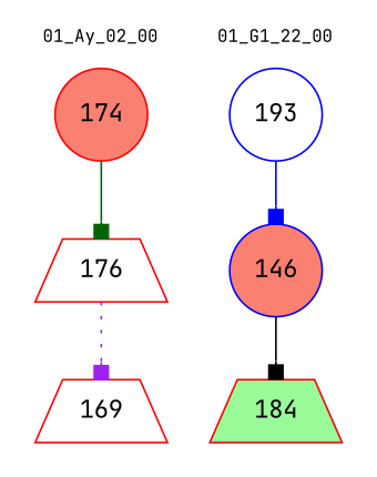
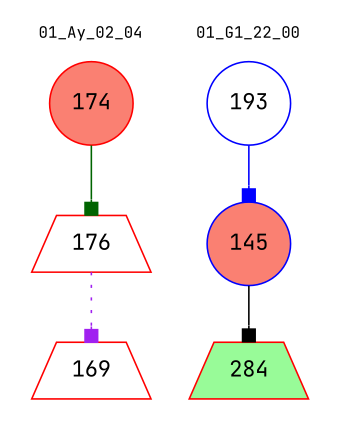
  digraph {
    fontname="JetBrains Mono"
    node [color=red fillcolor=white fontname="JetBrains Mono" shape=circle style=filled]
    edge [arrowhead=box fontname="JetBrains Mono" style=solid]
    n1 [fillcolor=salmon label=174]
    n2 [label=176 shape=trapezium]
    n3 [label=169 shape=trapezium]
    n4 [color=blue label=193]
-   n5 [color=blue fillcolor=salmon label=146]
-   n6 [fillcolor=palegreen label=184 shape=trapezium]
+   n5 [color=blue fillcolor=salmon label=145]
+   n6 [fillcolor=palegreen label=284 shape=trapezium]
    subgraph cluster_1 {
      color=white
      fontsize=10
-     label="01_Ay_02_00"
+     label="01_Ay_02_04"
      n1
      n2
      n3
    }
    subgraph cluster_2 {
      color=white
      fontsize=10
      label="01_G1_22_00"
      n4
      n5
      n6
    }
    n1 -> n2 [color=darkgreen]
    n2 -> n3 [color=purple style=dotted]
    n4 -> n5 [color=blue]
    n5 -> n6 [color=black]
  }
